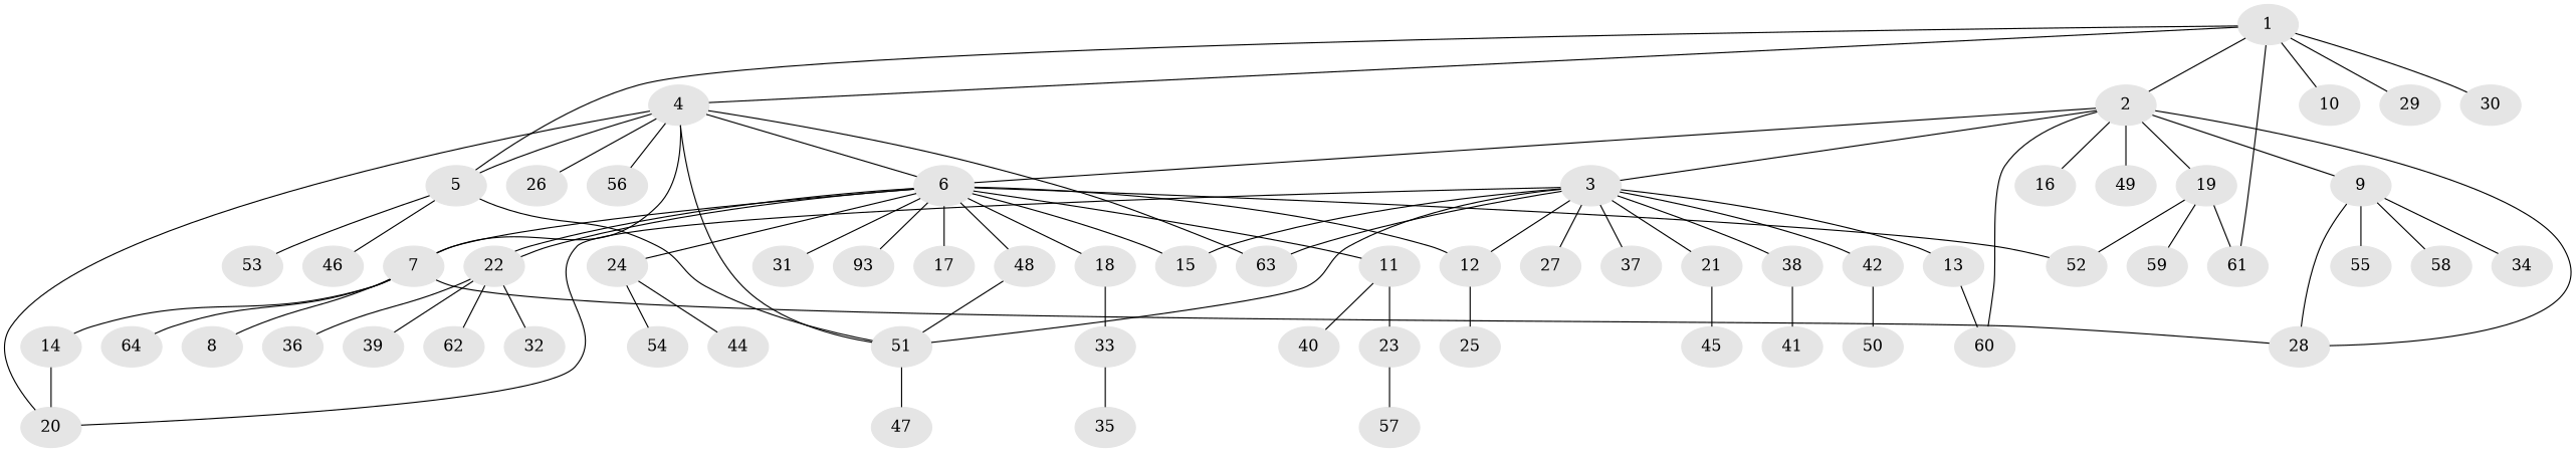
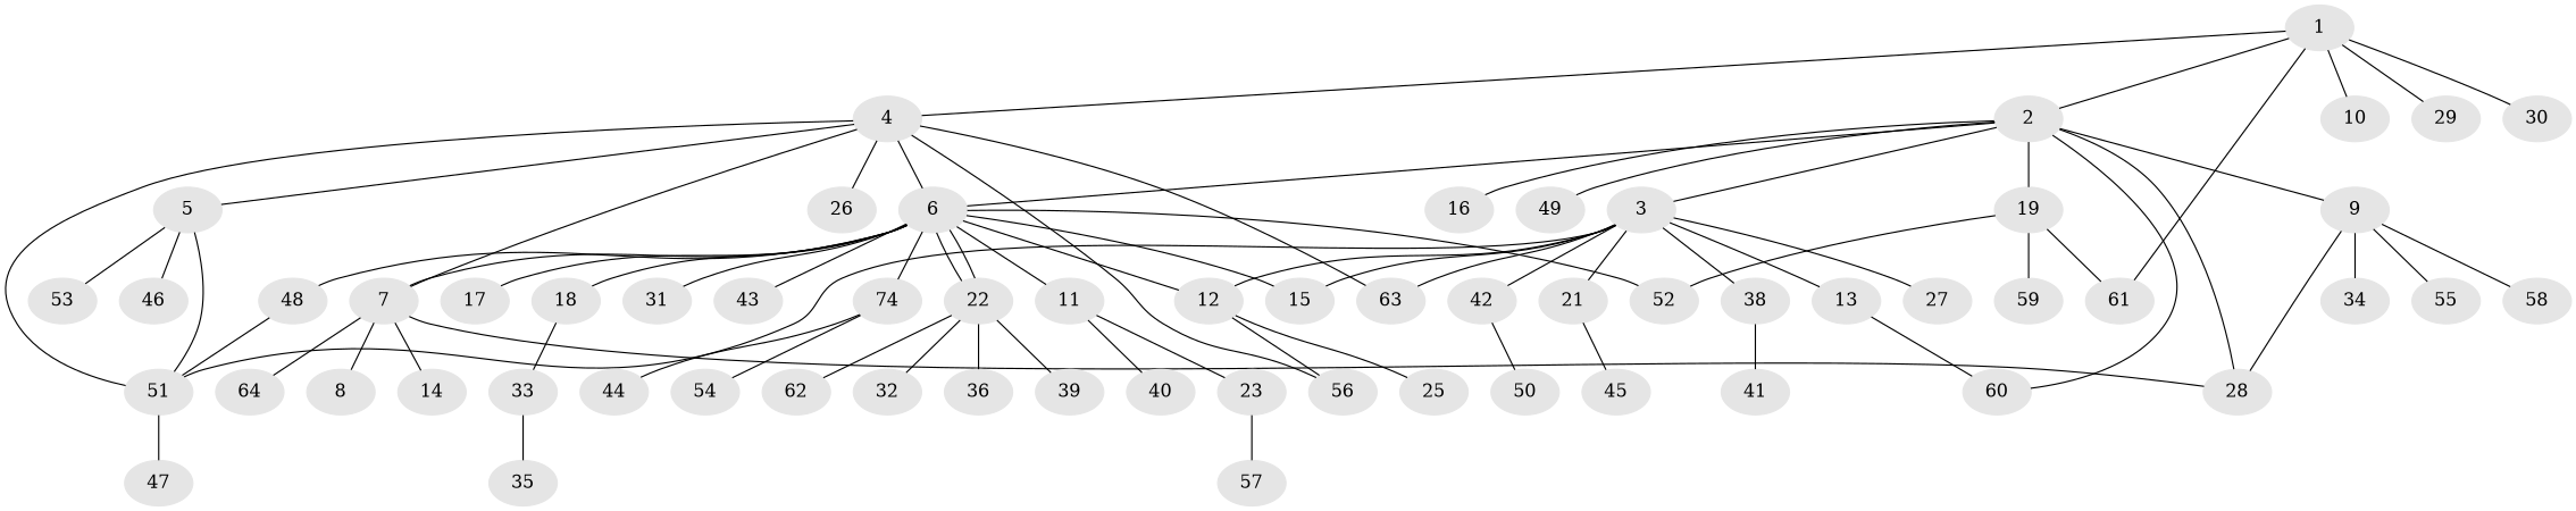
  graph {
    node [color=gray90 style=filled]
    1
    2
    4
    5
    10
    29
    30
    61
    3
    6
    9
    16
    19
    28
    49
    60
-   20
    51
    63
    7
    26
    56
    46
    53
    12
    13
    15
    21
    27
-   37
    38
    42
    11
    17
    18
    22
-   24
+   24 [label=74]
    31
-   43 [label=93]
+   43
    48
    52
    34
    55
    58
    59
    25
    45
    41
    50
    47
    8
    14
    64
    23
    40
    33
    32
    36
    39
    62
    44
    54
    57
    35
    1 -- 2
    1 -- 4
-   1 -- 5
    1 -- 10
    1 -- 29
    1 -- 30
    1 -- 61
    2 -- 3
    2 -- 6
    2 -- 9
    2 -- 16
    2 -- 19
    2 -- 28
    2 -- 49
    2 -- 60
    4 -- 5
    4 -- 6
-   4 -- 20
    4 -- 51
    4 -- 63
    4 -- 7
    4 -- 26
    4 -- 56
    5 -- 51
    5 -- 46
    5 -- 53
-   3 -- 20
    3 -- 51
    3 -- 63
    3 -- 12
    3 -- 13
    3 -- 15
    3 -- 21
    3 -- 27
-   3 -- 37
    3 -- 38
    3 -- 42
    6 -- 7
    6 -- 12
    6 -- 15
    6 -- 11
    6 -- 17
    6 -- 18
    6 -- 22
    6 -- 22
    6 -- 24
    6 -- 31
    6 -- 43
    6 -- 48
    6 -- 52
    9 -- 28
    9 -- 34
    9 -- 55
    9 -- 58
    19 -- 61
    19 -- 52
    19 -- 59
    51 -- 47
    7 -- 28
    7 -- 8
    7 -- 14
    7 -- 64
+   12 -- 56
    12 -- 25
    13 -- 60
    21 -- 45
    38 -- 41
    42 -- 50
    11 -- 23
    11 -- 40
    18 -- 33
    22 -- 32
    22 -- 36
    22 -- 39
    22 -- 62
    24 -- 44
    24 -- 54
    48 -- 51
-   14 -- 20
    23 -- 57
    33 -- 35
  }
